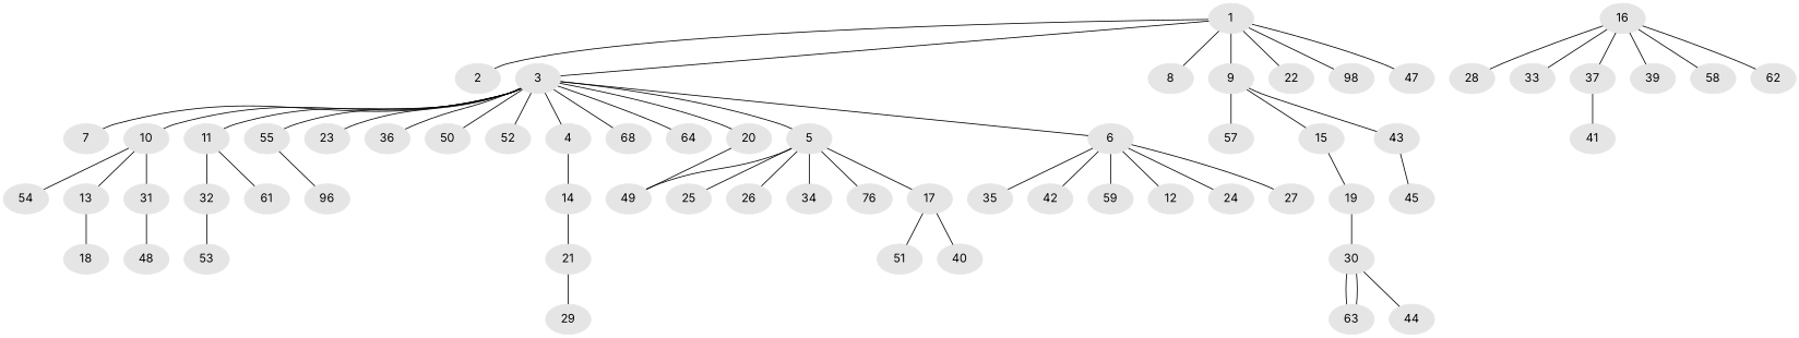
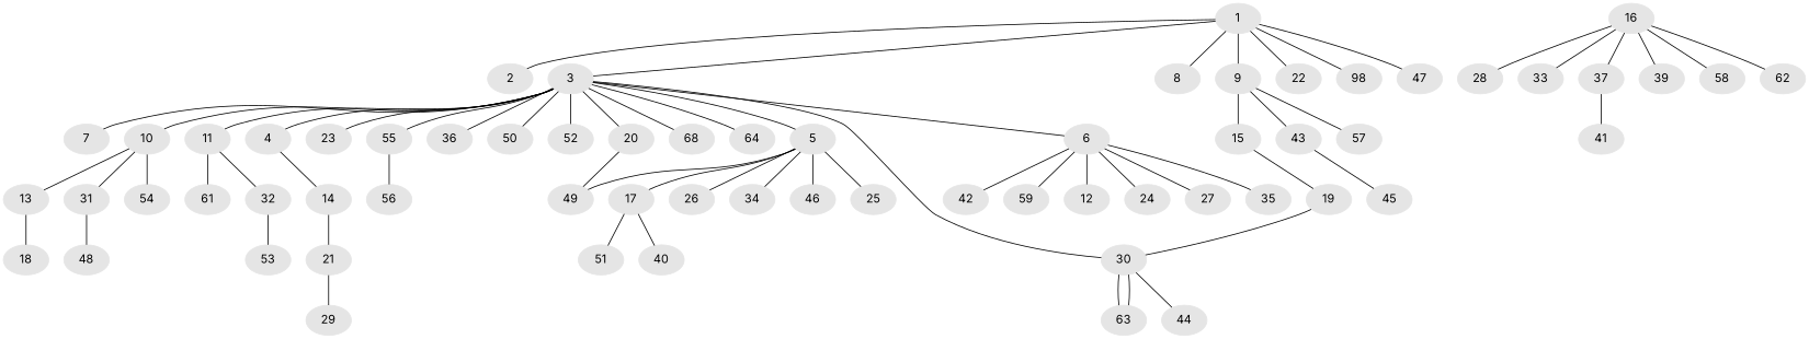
  graph {
    fontname=Inter
    node [color=gray90 fontname=Inter style=filled]
    edge [fontname=Inter]
    1
    2
    3
    8
    9
    22
    n7 [label=98]
    47
    4
    5
    6
    7
    10
    11
    20
    23
    30
    36
    50
    52
    55
    n22 [label=68]
    64
    15
    43
    57
    16
    28
    33
    37
    39
    58
    62
    14
    17
    25
    26
    34
-   46 [label=76]
+   46
    49
    12
    24
    27
    35
    42
    59
    13
    31
    54
    32
    61
    44
    63
-   56 [label=96]
+   56
    21
    40
    51
    19
    45
    18
    48
    53
    29
    41
    1 -- 2
    1 -- 3
    1 -- 8
    1 -- 9
    1 -- 22
    1 -- n7
    1 -- 47
    3 -- 4
    3 -- 5
    3 -- 6
    3 -- 7
    3 -- 10
    3 -- 11
    3 -- 20
    3 -- 23
+   3 -- 30
    3 -- 36
    3 -- 50
    3 -- 52
    3 -- 55
    3 -- n22
    3 -- 64
    9 -- 15
    9 -- 43
    9 -- 57
    4 -- 14
    5 -- 17
    5 -- 25
    5 -- 26
    5 -- 34
    5 -- 46
    5 -- 49
    6 -- 12
    6 -- 24
    6 -- 27
    6 -- 35
    6 -- 42
    6 -- 59
    10 -- 13
    10 -- 31
    10 -- 54
    11 -- 32
    11 -- 61
    20 -- 49
    30 -- 44
    30 -- 63
    30 -- 63
    55 -- 56
    15 -- 19
    43 -- 45
    16 -- 28
    16 -- 33
    16 -- 37
    16 -- 39
    16 -- 58
    16 -- 62
    37 -- 41
    14 -- 21
    17 -- 40
    17 -- 51
    13 -- 18
    31 -- 48
    32 -- 53
    21 -- 29
    19 -- 30
  }
